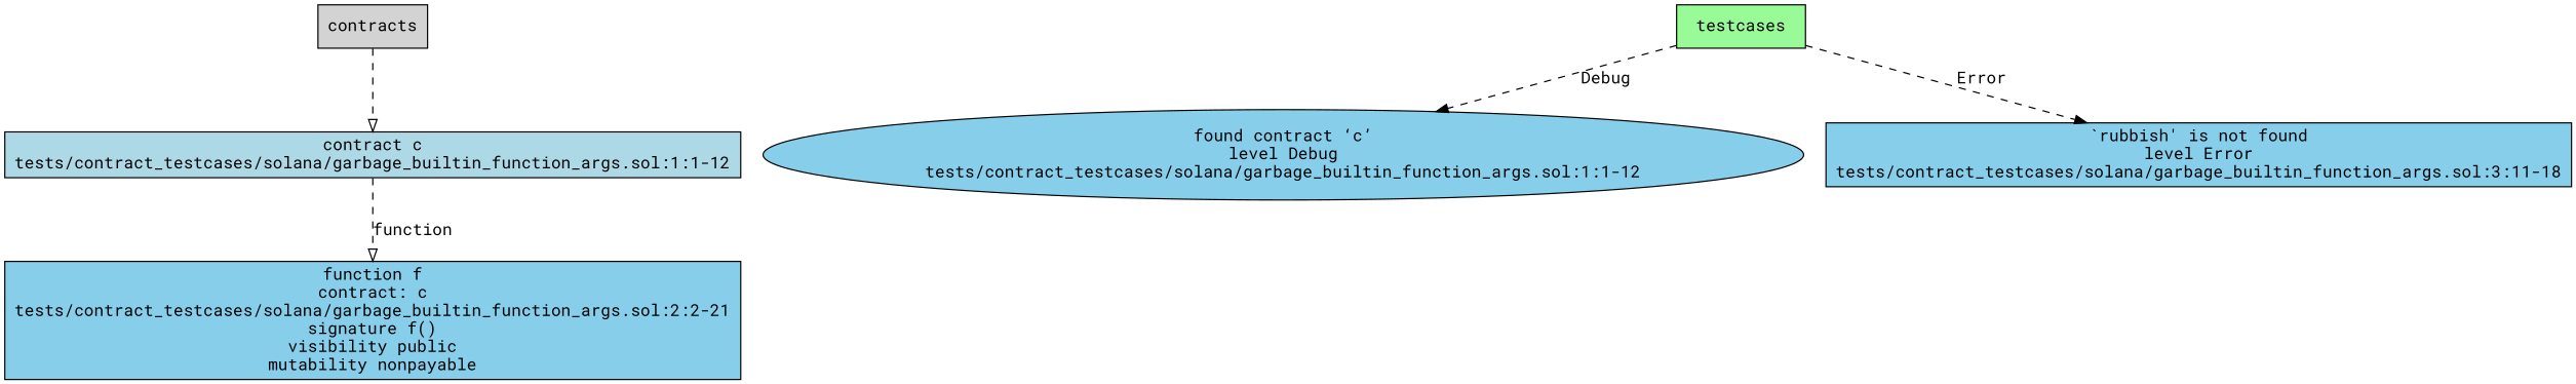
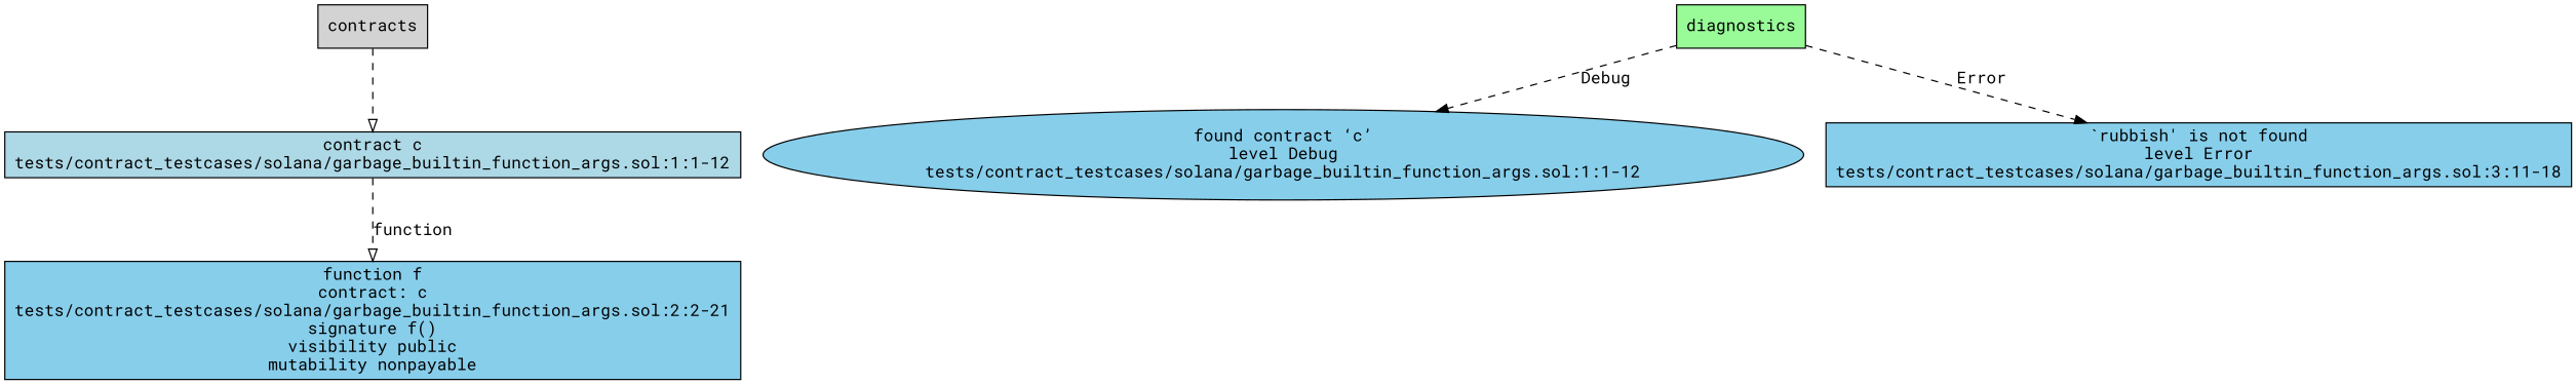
  strict digraph {
    fontname="Roboto Mono"
    node [style=filled fillcolor=skyblue shape=box fontname="Roboto Mono"]
    edge [style=dashed arrowhead=onormal fontname="Roboto Mono"]
    n1 [label="contract c\ntests/contract_testcases/solana/garbage_builtin_function_args.sol:1:1-12" fillcolor=lightblue]
    n2 [label="function f\ncontract: c\ntests/contract_testcases/solana/garbage_builtin_function_args.sol:2:2-21\nsignature f()\nvisibility public\nmutability nonpayable"]
    n3 [label="found contract ‘c’\nlevel Debug\ntests/contract_testcases/solana/garbage_builtin_function_args.sol:1:1-12" shape=ellipse]
    n4 [label="`rubbish' is not found\nlevel Error\ntests/contract_testcases/solana/garbage_builtin_function_args.sol:3:11-18"]
    contracts [fillcolor=lightgrey]
-   diagnostics [fillcolor=palegreen label=testcases]
+   diagnostics [fillcolor=palegreen]
    n1 -> n2 [label=function]
    contracts -> n1
    diagnostics -> n3 [label=Debug arrowhead=normal]
    diagnostics -> n4 [label=Error arrowhead=normal]
  }
